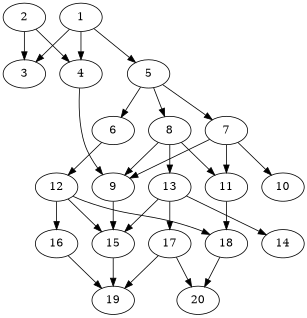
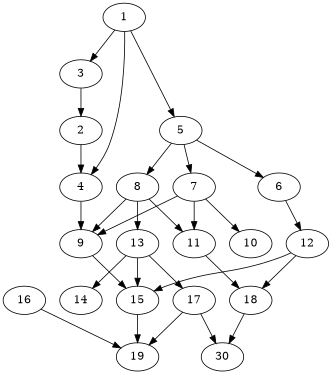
  digraph {
    node [alpha=0.16]
    1 [expect_size=48407552]
    3 [alpha=0.06 expect_size=10624000]
    4 [alpha=0.20 expect_size=44807168]
    5 [alpha=0.02 expect_size=24272896]
    9 [alpha=0.04 expect_size=18656256]
    8 [alpha=0.15 expect_size=39958528]
    6 [alpha=0.09 expect_size=51151872]
    7 [alpha=0.15 expect_size=48582656]
    11 [alpha=0.05 expect_size=42355712]
    13 [alpha=0.00 expect_size=34703360]
    12 [alpha=0.10 expect_size=33323008]
    10 [alpha=0.00 expect_size=40642560]
    2 [alpha=0.01 expect_size=47454208]
    15 [alpha=0.13 expect_size=48233472]
    18 [alpha=0.01 expect_size=17022976]
    14 [alpha=0.13 expect_size=49361920]
    17 [alpha=0.14 expect_size=28147712]
    16 [alpha=0.14 expect_size=5866496]
    19 [alpha=0.09 expect_size=6118400]
-   20 [expect_size=14608384]
+   20 [expect_size=14608384 label=30]
    1 -> 3
    1 -> 4
    1 -> 5
    4 -> 9
    5 -> 8
    5 -> 6
    5 -> 7
    9 -> 15
    8 -> 9
    8 -> 11
    8 -> 13
    6 -> 12
    7 -> 9
    7 -> 11
    7 -> 10
    11 -> 18
    13 -> 15
    13 -> 14
    13 -> 17
    12 -> 15
    12 -> 18
-   12 -> 16
-   2 -> 3
+   3 -> 2
    2 -> 4
    15 -> 19
    18 -> 20
    17 -> 19
    17 -> 20
    16 -> 19
  }
